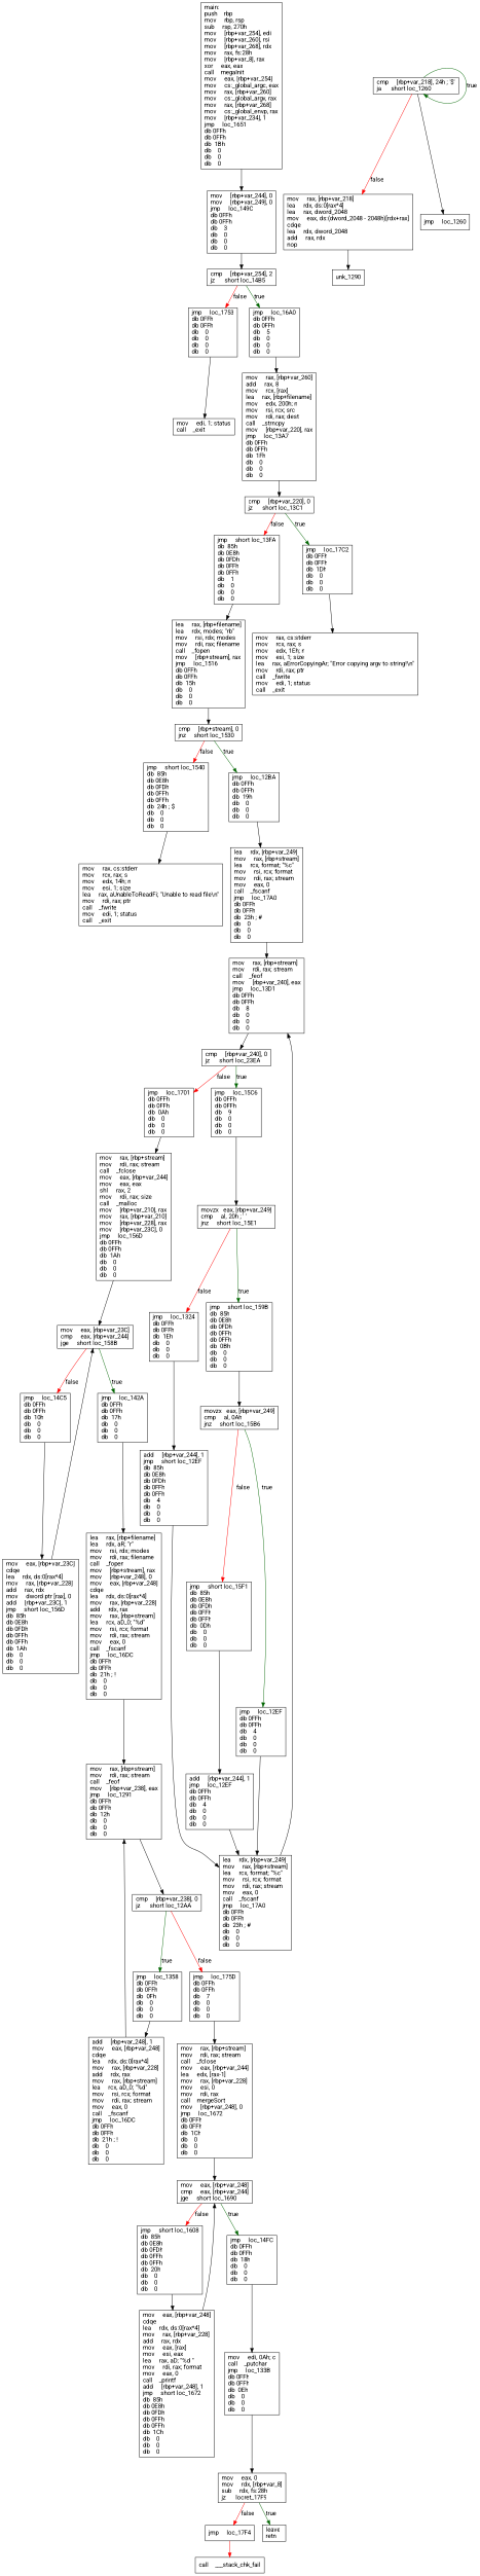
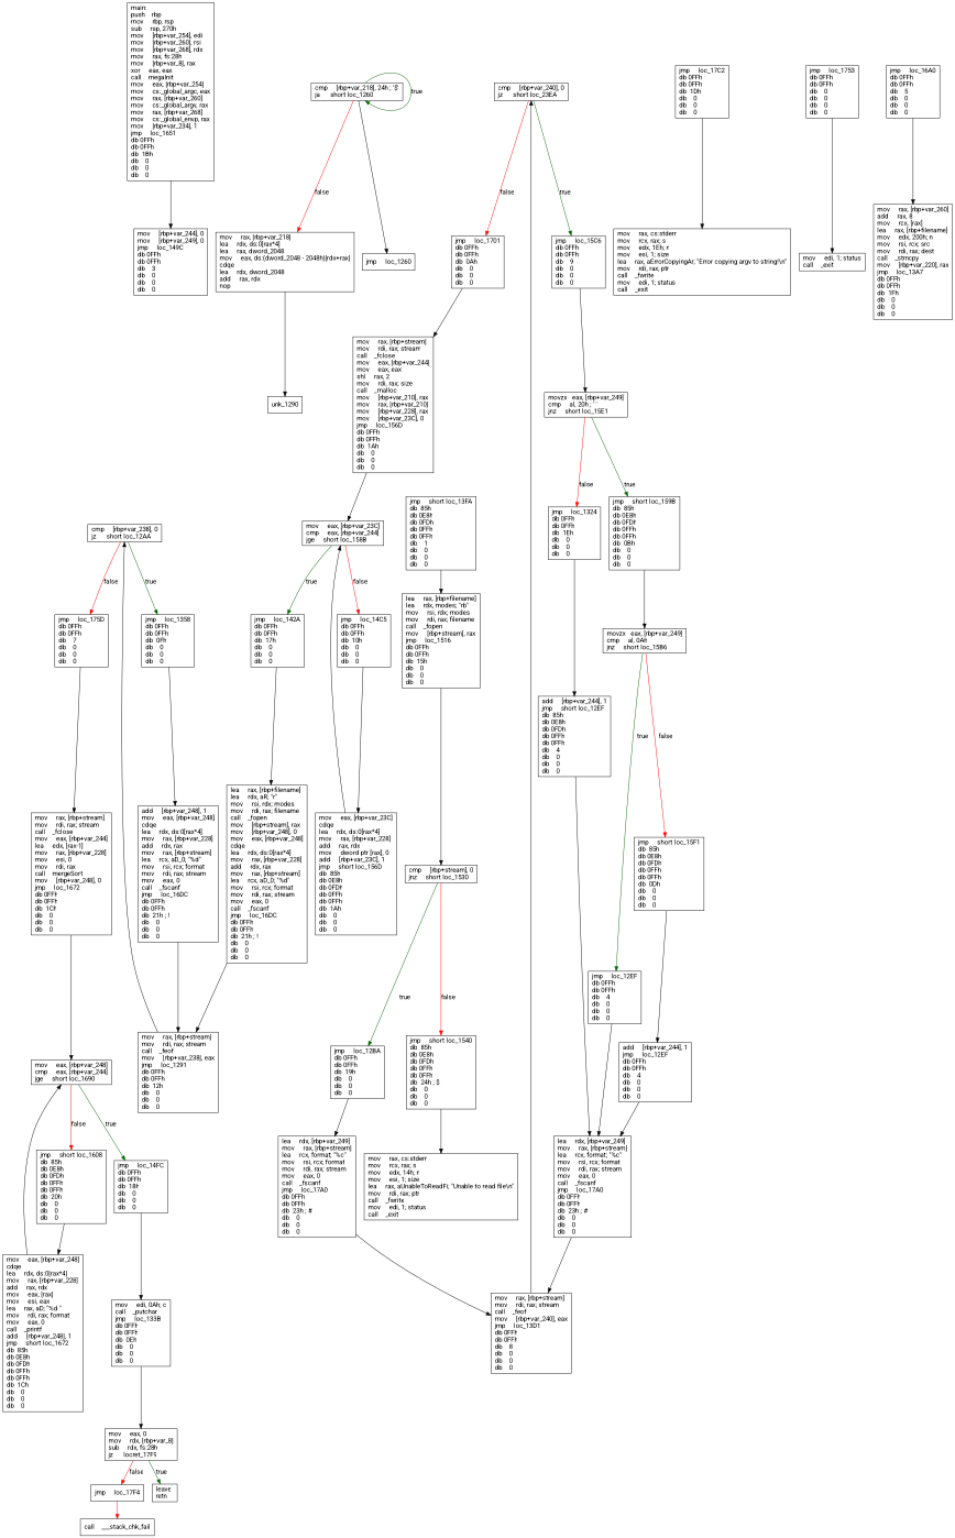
  digraph {
    fontname=Roboto
    node [fontname=Roboto shape=box]
    edge [fontname=Roboto]
    n1 [label="main:\lpush    rbp\lmov     rbp, rsp\lsub     rsp, 270h\lmov     [rbp+var_254], edi\lmov     [rbp+var_260], rsi\lmov     [rbp+var_268], rdx\lmov     rax, fs:28h\lmov     [rbp+var_8], rax\lxor     eax, eax\lcall    megaInit\lmov     eax, [rbp+var_254]\lmov     cs:_global_argc, eax\lmov     rax, [rbp+var_260]\lmov     cs:_global_argv, rax\lmov     rax, [rbp+var_268]\lmov     cs:_global_envp, rax\lmov     [rbp+var_234], 1\ljmp     loc_1651\ldb 0FFh\ldb 0FFh\ldb  1Bh\ldb    0\ldb    0\ldb    0\l"]
    n2 [label="mov     [rbp+var_244], 0\lmov     [rbp+var_249], 0\ljmp     loc_149C\ldb 0FFh\ldb 0FFh\ldb    3\ldb    0\ldb    0\ldb    0\l"]
-   n3 [label="cmp     [rbp+var_254], 2\ljz      short loc_14B5\l"]
    n4 [label="cmp     [rbp+var_218], 24h ; '$'\lja      short loc_1260\l"]
    n5 [label="mov     rax, [rbp+var_218]\llea     rdx, ds:0[rax*4]\llea     rax, dword_2048\lmov     eax, ds:(dword_2048 - 2048h)[rdx+rax]\lcdqe\llea     rdx, dword_2048\ladd     rax, rdx\lnop\l"]
    n6 [label="jmp     loc_1260\l"]
    n7 [label="unk_1290\l"]
    n8 [label="cmp     [rbp+var_238], 0\ljz      short loc_12AA\l"]
    n9 [label="jmp     loc_175D\ldb 0FFh\ldb 0FFh\ldb    7\ldb    0\ldb    0\ldb    0\l"]
    n10 [label="jmp     loc_1358\ldb 0FFh\ldb 0FFh\ldb  0Fh\ldb    0\ldb    0\ldb    0\l"]
    n11 [label="mov     rax, [rbp+stream]\lmov     rdi, rax; stream\lcall    _fclose\lmov     eax, [rbp+var_244]\llea     edx, [rax-1]\lmov     rax, [rbp+var_228]\lmov     esi, 0\lmov     rdi, rax\lcall    mergeSort\lmov     [rbp+var_248], 0\ljmp     loc_1672\ldb 0FFh\ldb 0FFh\ldb  1Ch\ldb    0\ldb    0\ldb    0\l"]
    n12 [label="add     [rbp+var_248], 1\lmov     eax, [rbp+var_248]\lcdqe\llea     rdx, ds:0[rax*4]\lmov     rax, [rbp+var_228]\ladd     rdx, rax\lmov     rax, [rbp+stream]\llea     rcx, aD_0; \"%d\"\lmov     rsi, rcx; format\lmov     rdi, rax; stream\lmov     eax, 0\lcall    _fscanf\ljmp     loc_16DC\ldb 0FFh\ldb 0FFh\ldb  21h ; !\ldb    0\ldb    0\ldb    0\l"]
    n13 [label="mov     eax, [rbp+var_248]\lcmp     eax, [rbp+var_244]\ljge     short loc_1690\l"]
    n14 [label="mov     rax, [rbp+stream]\lmov     rdi, rax; stream\lcall    _feof\lmov     [rbp+var_238], eax\ljmp     loc_1291\ldb 0FFh\ldb 0FFh\ldb  12h\ldb    0\ldb    0\ldb    0\l"]
    n15 [label="lea     rdx, [rbp+var_249]\lmov     rax, [rbp+stream]\llea     rcx, format; \"%c\"\lmov     rsi, rcx; format\lmov     rdi, rax; stream\lmov     eax, 0\lcall    _fscanf\ljmp     loc_17A0\ldb 0FFh\ldb 0FFh\ldb  23h ; #\ldb    0\ldb    0\ldb    0\l"]
    n16 [label="mov     rax, [rbp+stream]\lmov     rdi, rax; stream\lcall    _feof\lmov     [rbp+var_240], eax\ljmp     loc_13D1\ldb 0FFh\ldb 0FFh\ldb    8\ldb    0\ldb    0\ldb    0\l"]
    n17 [label="cmp     [rbp+var_240], 0\ljz      short loc_23EA\l"]
    n18 [label="lea     rdx, [rbp+var_249]\lmov     rax, [rbp+stream]\llea     rcx, format; \"%c\"\lmov     rsi, rcx; format\lmov     rdi, rax; stream\lmov     eax, 0\lcall    _fscanf\ljmp     loc_17A0\ldb 0FFh\ldb 0FFh\ldb  23h ; #\ldb    0\ldb    0\ldb    0\l"]
    n19 [label="add     [rbp+var_244], 1\ljmp     short loc_12EF\ldb  85h\ldb 0E8h\ldb 0FDh\ldb 0FFh\ldb 0FFh\ldb    4\ldb    0\ldb    0\ldb    0\l"]
    n20 [label="mov     eax, 0\lmov     rdx, [rbp+var_8]\lsub     rdx, fs:28h\ljz      locret_17F9\l"]
    n21 [label="jmp     loc_17F4\l"]
    n22 [label="leave\lretn\l"]
    n23 [label="call    ___stack_chk_fail\l"]
-   n24 [label="cmp     [rbp+var_220], 0\ljz      short loc_13C1\l"]
    n25 [label="jmp     short loc_13FA\ldb  85h\ldb 0E8h\ldb 0FDh\ldb 0FFh\ldb 0FFh\ldb    1\ldb    0\ldb    0\ldb    0\l"]
    n26 [label="jmp     loc_17C2\ldb 0FFh\ldb 0FFh\ldb  1Dh\ldb    0\ldb    0\ldb    0\l"]
    n27 [label="lea     rax, [rbp+filename]\llea     rdx, modes; \"rb\"\lmov     rsi, rdx; modes\lmov     rdi, rax; filename\lcall    _fopen\lmov     [rbp+stream], rax\ljmp     loc_1516\ldb 0FFh\ldb 0FFh\ldb  15h\ldb    0\ldb    0\ldb    0\l"]
    n28 [label="mov     rax, cs:stderr\lmov     rcx, rax; s\lmov     edx, 1Eh; n\lmov     esi, 1; size\llea     rax, aErrorCopyingAr; \"Error copying argv to string!\\n\"\lmov     rdi, rax; ptr\lcall    _fwrite\lmov     edi, 1; status\lcall    _exit\l"]
    n29 [label="cmp     [rbp+stream], 0\ljnz     short loc_1530\l"]
    n30 [label="jmp     loc_1701\ldb 0FFh\ldb 0FFh\ldb  0Ah\ldb    0\ldb    0\ldb    0\l"]
    n31 [label="jmp     loc_15C6\ldb 0FFh\ldb 0FFh\ldb    9\ldb    0\ldb    0\ldb    0\l"]
    n32 [label="mov     rax, [rbp+stream]\lmov     rdi, rax; stream\lcall    _fclose\lmov     eax, [rbp+var_244]\lmov     eax, eax\lshl     rax, 2\lmov     rdi, rax; size\lcall    _malloc\lmov     [rbp+var_210], rax\lmov     rax, [rbp+var_210]\lmov     [rbp+var_228], rax\lmov     [rbp+var_23C], 0\ljmp     loc_156D\ldb 0FFh\ldb 0FFh\ldb  1Ah\ldb    0\ldb    0\ldb    0\l"]
    n33 [label="movzx   eax, [rbp+var_249]\lcmp     al, 20h ; ' '\ljnz     short loc_15E1\l"]
    n34 [label="mov     eax, [rbp+var_23C]\lcmp     eax, [rbp+var_244]\ljge     short loc_158B\l"]
    n35 [label="jmp     loc_1324\ldb 0FFh\ldb 0FFh\ldb  1Eh\ldb    0\ldb    0\ldb    0\l"]
    n36 [label="jmp     short loc_159B\ldb  85h\ldb 0E8h\ldb 0FDh\ldb 0FFh\ldb 0FFh\ldb  0Bh\ldb    0\ldb    0\ldb    0\l"]
    n37 [label="jmp     short loc_1540\ldb  85h\ldb 0E8h\ldb 0FDh\ldb 0FFh\ldb 0FFh\ldb  24h ; $\ldb    0\ldb    0\ldb    0\l"]
    n38 [label="jmp     loc_12BA\ldb 0FFh\ldb 0FFh\ldb  19h\ldb    0\ldb    0\ldb    0\l"]
    n39 [label="lea     rax, [rbp+filename]\llea     rdx, aR; \"r\"\lmov     rsi, rdx; modes\lmov     rdi, rax; filename\lcall    _fopen\lmov     [rbp+stream], rax\lmov     [rbp+var_248], 0\lmov     eax, [rbp+var_248]\lcdqe\llea     rdx, ds:0[rax*4]\lmov     rax, [rbp+var_228]\ladd     rdx, rax\lmov     rax, [rbp+stream]\llea     rcx, aD_0; \"%d\"\lmov     rsi, rcx; format\lmov     rdi, rax; stream\lmov     eax, 0\lcall    _fscanf\ljmp     loc_16DC\ldb 0FFh\ldb 0FFh\ldb  21h ; !\ldb    0\ldb    0\ldb    0\l"]
    n40 [label="jmp     loc_1753\ldb 0FFh\ldb 0FFh\ldb    0\ldb    0\ldb    0\ldb    0\l"]
    n41 [label="jmp     loc_16A0\ldb 0FFh\ldb 0FFh\ldb    5\ldb    0\ldb    0\ldb    0\l"]
    n42 [label="mov     edi, 1; status\lcall    _exit\l"]
    n43 [label="mov     rax, [rbp+var_260]\ladd     rax, 8\lmov     rcx, [rax]\llea     rax, [rbp+filename]\lmov     edx, 200h; n\lmov     rsi, rcx; src\lmov     rdi, rax; dest\lcall    _strncpy\lmov     [rbp+var_220], rax\ljmp     loc_13A7\ldb 0FFh\ldb 0FFh\ldb  1Fh\ldb    0\ldb    0\ldb    0\l"]
    n44 [label="mov     eax, [rbp+var_23C]\lcdqe\llea     rdx, ds:0[rax*4]\lmov     rax, [rbp+var_228]\ladd     rax, rdx\lmov     dword ptr [rax], 0\ladd     [rbp+var_23C], 1\ljmp     short loc_156D\ldb  85h\ldb 0E8h\ldb 0FDh\ldb 0FFh\ldb 0FFh\ldb  1Ah\ldb    0\ldb    0\ldb    0\l"]
    n45 [label="jmp     loc_14C5\ldb 0FFh\ldb 0FFh\ldb  10h\ldb    0\ldb    0\ldb    0\l"]
    n46 [label="jmp     loc_142A\ldb 0FFh\ldb 0FFh\ldb  17h\ldb    0\ldb    0\ldb    0\l"]
    n47 [label="mov     edi, 0Ah; c\lcall    _putchar\ljmp     loc_133B\ldb 0FFh\ldb 0FFh\ldb  0Eh\ldb    0\ldb    0\ldb    0\l"]
    n48 [label="mov     rax, cs:stderr\lmov     rcx, rax; s\lmov     edx, 14h; n\lmov     esi, 1; size\llea     rax, aUnableToReadFi; \"Unable to read file\\n\"\lmov     rdi, rax; ptr\lcall    _fwrite\lmov     edi, 1; status\lcall    _exit\l"]
    n49 [label="movzx   eax, [rbp+var_249]\lcmp     al, 0Ah\ljnz     short loc_15B6\l"]
    n50 [label="jmp     short loc_15F1\ldb  85h\ldb 0E8h\ldb 0FDh\ldb 0FFh\ldb 0FFh\ldb  0Dh\ldb    0\ldb    0\ldb    0\l"]
    n51 [label="jmp     loc_12EF\ldb 0FFh\ldb 0FFh\ldb    4\ldb    0\ldb    0\ldb    0\l"]
    n52 [label="add     [rbp+var_244], 1\ljmp     loc_12EF\ldb 0FFh\ldb 0FFh\ldb    4\ldb    0\ldb    0\ldb    0\l"]
    n53 [label="mov     eax, [rbp+var_248]\lcdqe\llea     rdx, ds:0[rax*4]\lmov     rax, [rbp+var_228]\ladd     rax, rdx\lmov     eax, [rax]\lmov     esi, eax\llea     rax, aD; \"%d \"\lmov     rdi, rax; format\lmov     eax, 0\lcall    _printf\ladd     [rbp+var_248], 1\ljmp     short loc_1672\ldb  85h\ldb 0E8h\ldb 0FDh\ldb 0FFh\ldb 0FFh\ldb  1Ch\ldb    0\ldb    0\ldb    0\l"]
    n54 [label="jmp     short loc_1608\ldb  85h\ldb 0E8h\ldb 0FDh\ldb 0FFh\ldb 0FFh\ldb  20h\ldb    0\ldb    0\ldb    0\l"]
    n55 [label="jmp     loc_14FC\ldb 0FFh\ldb 0FFh\ldb  18h\ldb    0\ldb    0\ldb    0\l"]
    n1 -> n2
-   n2 -> n3
-   n3 -> n40 [color=red label=false]
-   n3 -> n41 [color=darkgreen label=true]
    n4 -> n4 [color=darkgreen label=true]
    n4 -> n5 [color=red label=false]
    n4 -> n6
    n5 -> n7
    n8 -> n9 [color=red label=false]
    n8 -> n10 [color=darkgreen label=true]
    n9 -> n11
    n10 -> n12
    n11 -> n13
    n12 -> n14
    n13 -> n54 [color=red label=false]
    n13 -> n55 [color=darkgreen label=true]
    n14 -> n8
    n15 -> n16
    n16 -> n17
    n17 -> n30 [color=red label=false]
    n17 -> n31 [color=darkgreen label=true]
    n18 -> n16
    n19 -> n18
    n20 -> n21 [color=red label=false]
    n20 -> n22 [color=darkgreen label=true]
    n21 -> n23 [color=red]
-   n24 -> n25 [color=red label=false]
-   n24 -> n26 [color=darkgreen label=true]
    n25 -> n27
    n26 -> n28
    n27 -> n29
    n29 -> n37 [color=red label=false]
    n29 -> n38 [color=darkgreen label=true]
    n30 -> n32
    n31 -> n33
    n32 -> n34
    n33 -> n35 [color=red label=false]
    n33 -> n36 [color=darkgreen label=true]
    n34 -> n45 [color=red label=false]
    n34 -> n46 [color=darkgreen label=true]
    n35 -> n19
    n36 -> n49
    n37 -> n48
    n38 -> n15
    n39 -> n14
    n40 -> n42
    n41 -> n43
-   n43 -> n24
    n44 -> n34
    n45 -> n44
    n46 -> n39
    n47 -> n20
    n49 -> n50 [color=red label=false]
    n49 -> n51 [color=darkgreen label=true]
    n50 -> n52
    n51 -> n18
    n52 -> n18
    n53 -> n13
    n54 -> n53
    n55 -> n47
  }
